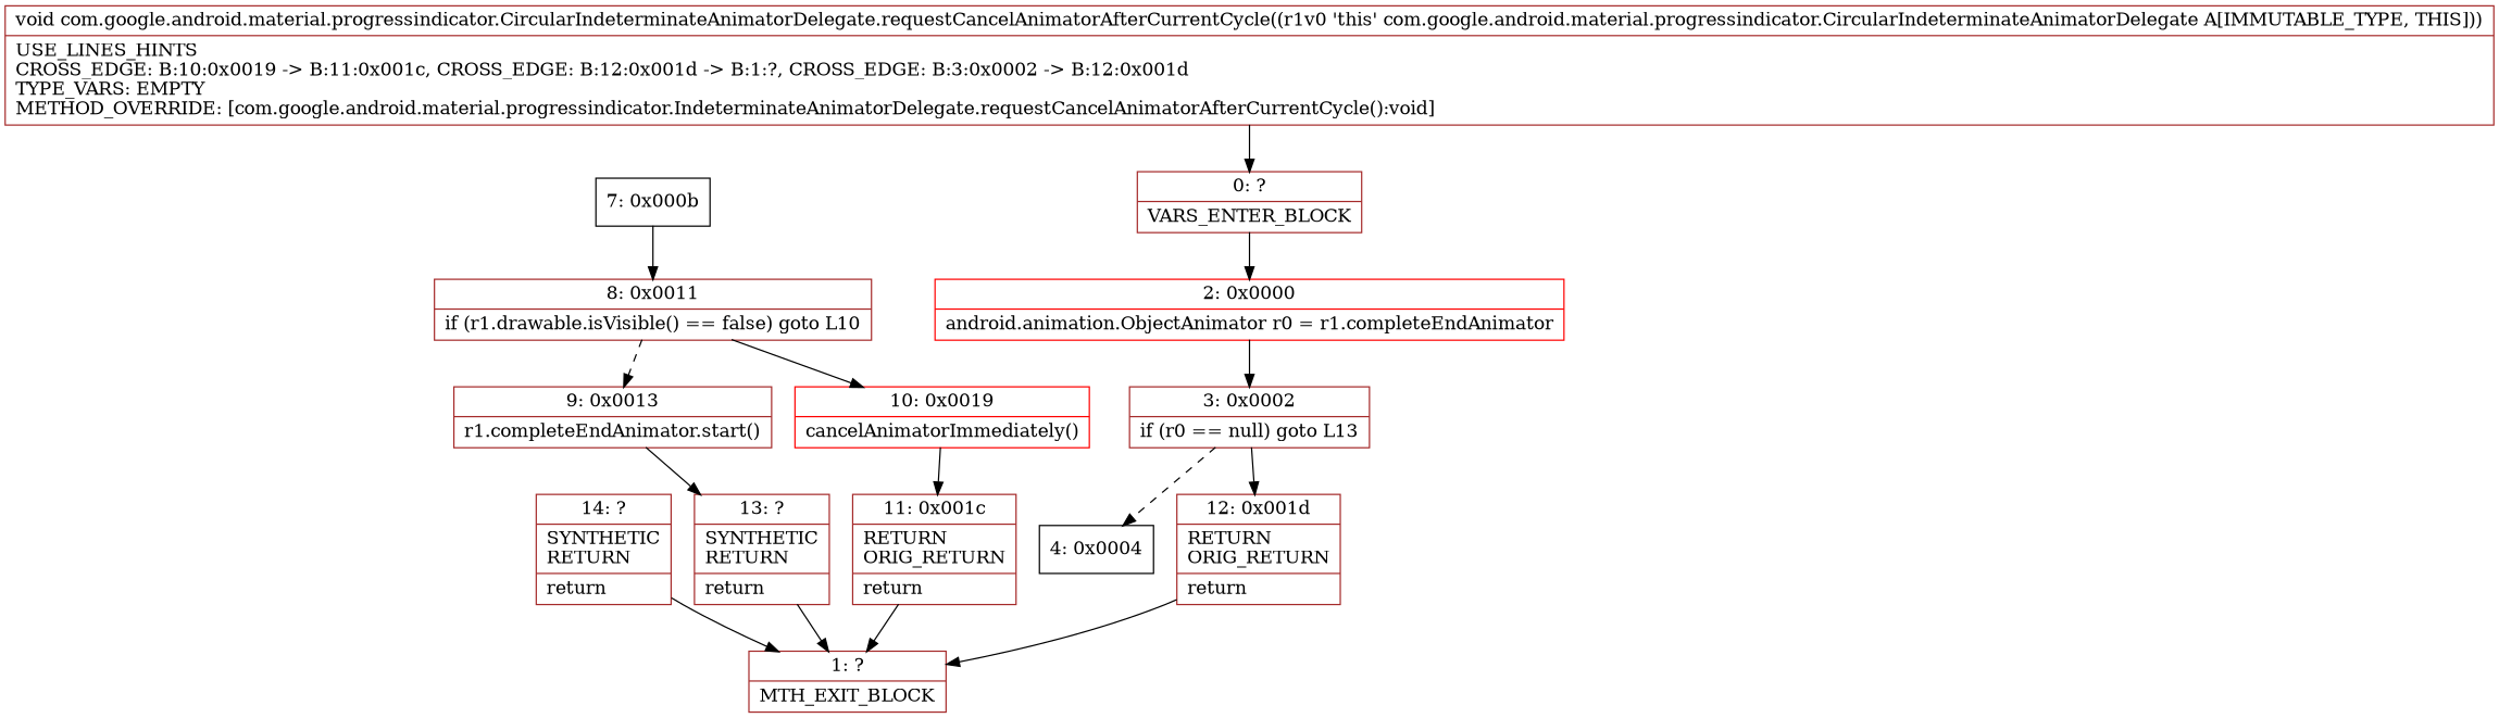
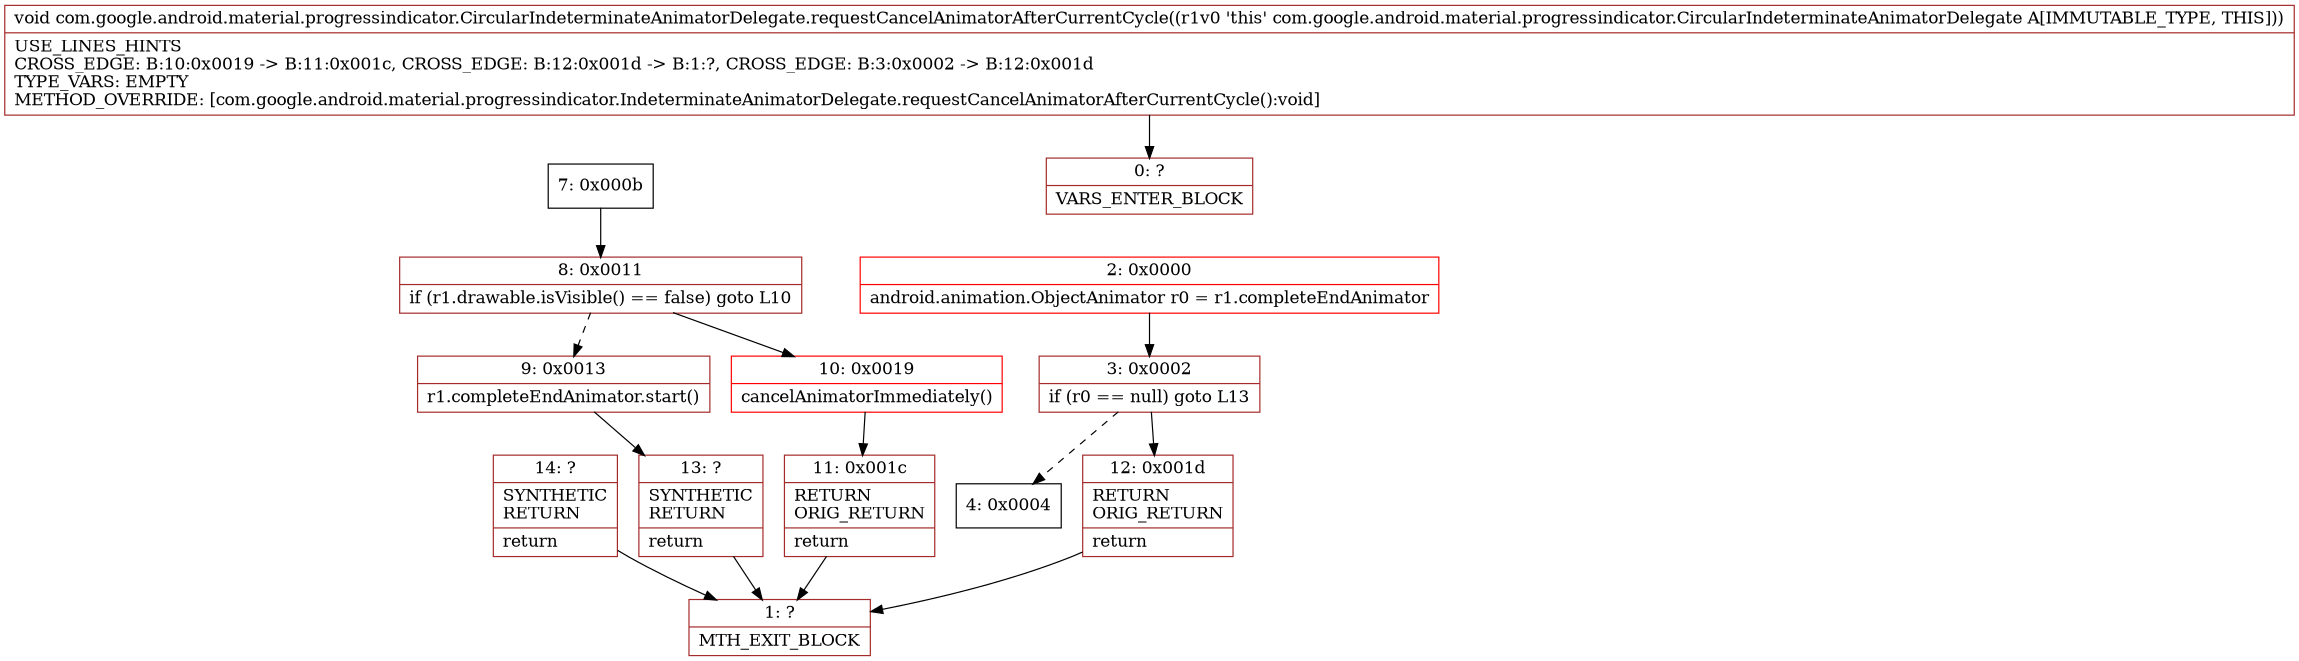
  digraph {
    fontname="DejaVu Serif"
    node [color=brown fontname="DejaVu Serif" shape=record]
    edge [fontname="DejaVu Serif"]
    n1 [label="{0\:\ ?|VARS_ENTER_BLOCK\l}"]
    n2 [color=red label="{2\:\ 0x0000|android.animation.ObjectAnimator r0 = r1.completeEndAnimator\l}"]
    n3 [label="{3\:\ 0x0002|if (r0 == null) goto L13\l}"]
    n4 [color=black label="{4\:\ 0x0004}"]
    n5 [label="{12\:\ 0x001d|RETURN\lORIG_RETURN\l|return\l}"]
    n6 [label="{1\:\ ?|MTH_EXIT_BLOCK\l}"]
    n7 [color=black label="{7\:\ 0x000b}"]
    n8 [label="{8\:\ 0x0011|if (r1.drawable.isVisible() == false) goto L10\l}"]
    n9 [label="{14\:\ ?|SYNTHETIC\lRETURN\l|return\l}"]
    n10 [label="{9\:\ 0x0013|r1.completeEndAnimator.start()\l}"]
    n11 [color=red label="{10\:\ 0x0019|cancelAnimatorImmediately()\l}"]
    n12 [label="{13\:\ ?|SYNTHETIC\lRETURN\l|return\l}"]
    n13 [label="{11\:\ 0x001c|RETURN\lORIG_RETURN\l|return\l}"]
    n14 [label="{void com.google.android.material.progressindicator.CircularIndeterminateAnimatorDelegate.requestCancelAnimatorAfterCurrentCycle((r1v0 'this' com.google.android.material.progressindicator.CircularIndeterminateAnimatorDelegate A[IMMUTABLE_TYPE, THIS]))  | USE_LINES_HINTS\lCROSS_EDGE: B:10:0x0019 \-\> B:11:0x001c, CROSS_EDGE: B:12:0x001d \-\> B:1:?, CROSS_EDGE: B:3:0x0002 \-\> B:12:0x001d\lTYPE_VARS: EMPTY\lMETHOD_OVERRIDE: [com.google.android.material.progressindicator.IndeterminateAnimatorDelegate.requestCancelAnimatorAfterCurrentCycle():void]\l}"]
-   n1 -> n2
    n2 -> n3
    n3 -> n4 [style=dashed]
    n3 -> n5
    n5 -> n6
    n7 -> n8
    n8 -> n10 [style=dashed]
    n8 -> n11
    n9 -> n6
    n10 -> n12
    n11 -> n13
    n12 -> n6
    n13 -> n6
    n14 -> n1
  }
